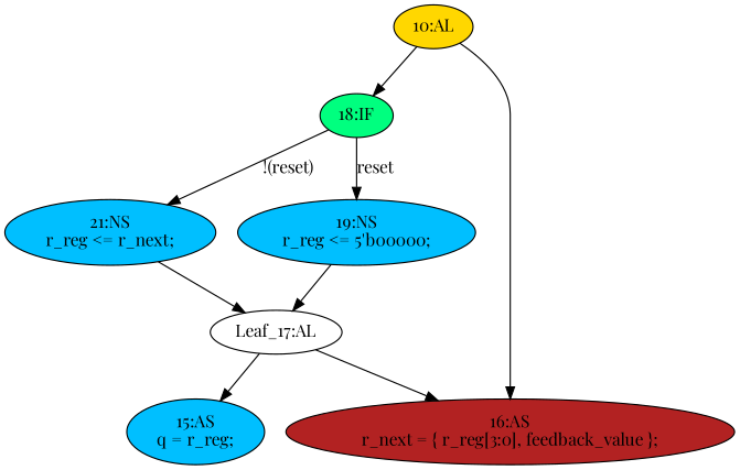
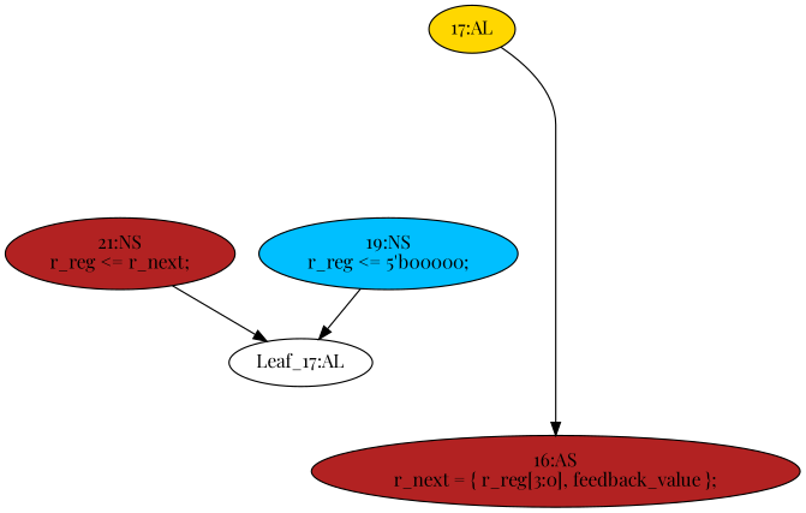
  strict digraph {
    fontname="Playfair Display"
    node [fillcolor=firebrick fontname="Playfair Display" statements="[]" style=filled typ=Assign]
    edge [fontname="Playfair Display"]
-   n1 [ast="<pyverilog.vparser.ast.Always object at 0x7ff1c5ff1450>" clk_sens=True fillcolor=gold label="10:AL" sens="['clk', 'reset']" typ=Always use_var="['reset', 'r_next']"]
-   n2 [ast="<pyverilog.vparser.ast.IfStatement object at 0x7ff1c5ff1050>" fillcolor=springgreen label="18:IF" typ=IfStatement]
+   n1 [ast="<pyverilog.vparser.ast.Always object at 0x7ff1c5ff1450>" clk_sens=True fillcolor=gold label="17:AL" sens="['clk', 'reset']" typ=Always use_var="['reset', 'r_next']"]
    n3 [ast="<pyverilog.vparser.ast.Assign object at 0x7ff1c5fe3ed0>" def_var="['r_next']" label="16:AS\nr_next = { r_reg[3:0], feedback_value };" use_var="['r_reg', 'feedback_value']"]
    n4 [ast="<pyverilog.vparser.ast.NonblockingSubstitution object at 0x7ff1c5ffd6d0>" fillcolor=deepskyblue label="19:NS\nr_reg <= 5'b00000;" statements="[<pyverilog.vparser.ast.NonblockingSubstitution object at 0x7ff1c5ffd6d0>]" typ=NonblockingSubstitution]
-   n5 [ast="<pyverilog.vparser.ast.NonblockingSubstitution object at 0x7ff1c5fe6e90>" fillcolor=deepskyblue label="21:NS\nr_reg <= r_next;" statements="[<pyverilog.vparser.ast.NonblockingSubstitution object at 0x7ff1c5fe6e90>]" typ=NonblockingSubstitution]
+   n5 [ast="<pyverilog.vparser.ast.NonblockingSubstitution object at 0x7ff1c5fe6e90>" label="21:NS\nr_reg <= r_next;" statements="[<pyverilog.vparser.ast.NonblockingSubstitution object at 0x7ff1c5fe6e90>]" typ=NonblockingSubstitution]
    n6 [def_var="['r_reg']" label="Leaf_17:AL" fillcolor="" statements="" style="" typ=""]
-   n7 [ast="<pyverilog.vparser.ast.Assign object at 0x7ff1c5f96750>" def_var="['q']" fillcolor=deepskyblue label="15:AS\nq = r_reg;" use_var="['r_reg']"]
-   n1 -> n2 [cond="[]" lineno=None]
    n1 -> n3
-   n2 -> n4 [cond="['reset']" label=reset lineno=18]
-   n2 -> n5 [cond="['reset']" label="!(reset)" lineno=18]
    n4 -> n6 [cond="[]" lineno=None]
    n5 -> n6 [cond="[]" lineno=None]
-   n6 -> n3
-   n6 -> n7
  }
